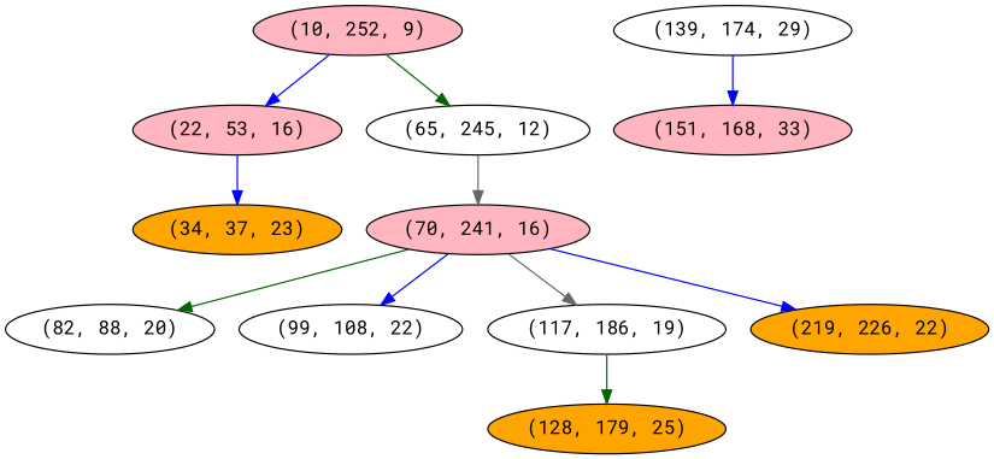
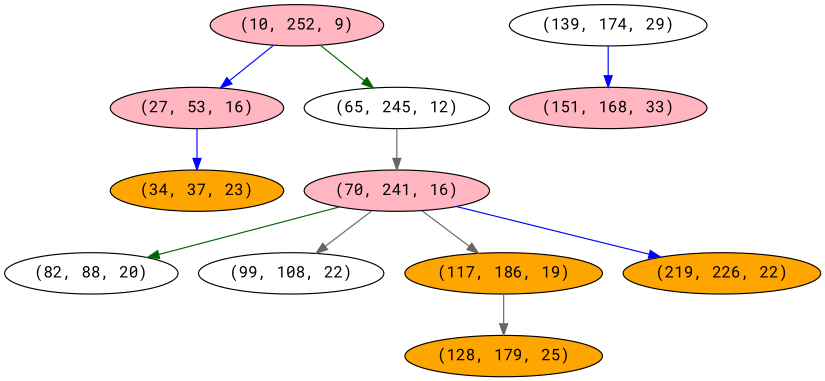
  digraph {
    fontname="Roboto Mono"
    node [fillcolor=white fontname="Roboto Mono" style=filled]
    edge [color=blue fontname="Roboto Mono"]
    "(10, 252, 9)" [fillcolor=lightpink]
-   "(27, 53, 16)" [fillcolor=lightpink label="(22, 53, 16)"]
+   "(27, 53, 16)" [fillcolor=lightpink]
    "(65, 245, 12)"
    "(34, 37, 23)" [fillcolor=orange]
    "(70, 241, 16)" [fillcolor=lightpink]
    "(82, 88, 20)"
    "(99, 108, 22)"
-   "(117, 186, 19)"
+   "(117, 186, 19)" [fillcolor=orange]
    "(219, 226, 22)" [fillcolor=orange]
    "(128, 179, 25)" [fillcolor=orange]
    "(139, 174, 29)"
    "(151, 168, 33)" [fillcolor=lightpink]
    "(10, 252, 9)" -> "(27, 53, 16)"
    "(10, 252, 9)" -> "(65, 245, 12)" [color=darkgreen]
    "(27, 53, 16)" -> "(34, 37, 23)"
    "(65, 245, 12)" -> "(70, 241, 16)" [color=gray40]
    "(70, 241, 16)" -> "(82, 88, 20)" [color=darkgreen]
-   "(70, 241, 16)" -> "(99, 108, 22)"
+   "(70, 241, 16)" -> "(99, 108, 22)" [color=gray40]
    "(70, 241, 16)" -> "(117, 186, 19)" [color=gray40]
    "(70, 241, 16)" -> "(219, 226, 22)"
-   "(117, 186, 19)" -> "(128, 179, 25)" [color=darkgreen]
+   "(117, 186, 19)" -> "(128, 179, 25)" [color=gray40]
    "(139, 174, 29)" -> "(151, 168, 33)"
  }
